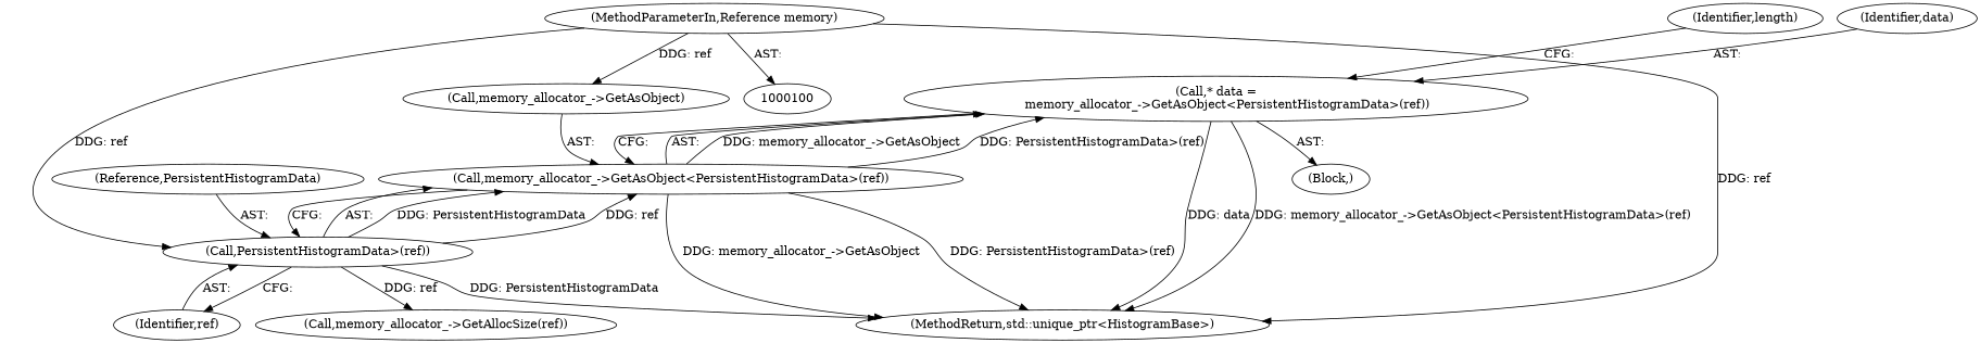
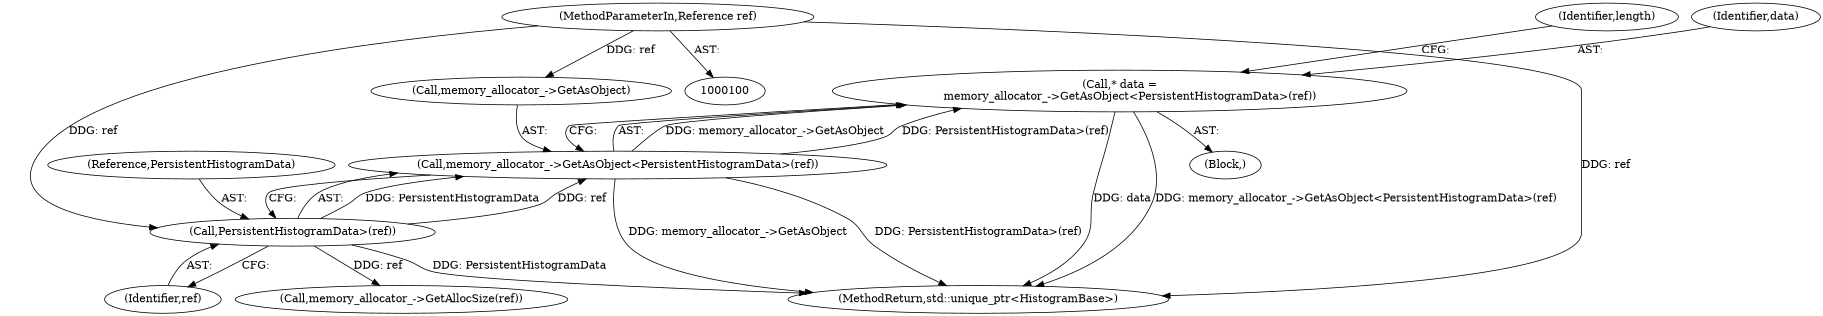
  digraph {
    n1 [label="(Call,* data =\n      memory_allocator_->GetAsObject<PersistentHistogramData>(ref))"]
    n2 [label="(Call,memory_allocator_->GetAsObject<PersistentHistogramData>(ref))"]
    n3 [label="(MethodReturn,std::unique_ptr<HistogramBase>)"]
    n4 [label="(Block,)"]
    n5 [label="(Call,PersistentHistogramData>(ref))"]
    n6 [label="(Identifier,ref)"]
    n7 [label="(Call,memory_allocator_->GetAllocSize(ref))"]
-   n8 [label="(MethodParameterIn,Reference memory)"]
+   n8 [label="(MethodParameterIn,Reference ref)"]
    1000100
    n10 [label="(Call,memory_allocator_->GetAsObject)"]
    n11 [label="(Identifier,length)"]
    n12 [label="(Reference,PersistentHistogramData)"]
    n13 [label="(Identifier,data)"]
    n1 -> n2 [label="CFG: "]
    n1 -> n3 [label="DDG: data"]
    n1 -> n3 [label="DDG: memory_allocator_->GetAsObject<PersistentHistogramData>(ref)"]
    n1 -> n4 [label="AST: "]
    n2 -> n1 [label="AST: "]
    n2 -> n1 [label="DDG: memory_allocator_->GetAsObject"]
    n2 -> n1 [label="DDG: PersistentHistogramData>(ref)"]
    n2 -> n3 [label="DDG: memory_allocator_->GetAsObject"]
    n2 -> n3 [label="DDG: PersistentHistogramData>(ref)"]
    n2 -> n5 [label="CFG: "]
    n5 -> n2 [label="AST: "]
    n5 -> n2 [label="DDG: PersistentHistogramData"]
    n5 -> n2 [label="DDG: ref"]
    n5 -> n3 [label="DDG: PersistentHistogramData"]
    n5 -> n6 [label="CFG: "]
    n5 -> n7 [label="DDG: ref"]
    n6 -> n5 [label="AST: "]
    n8 -> n3 [label="DDG: ref"]
    n8 -> n5 [label="DDG: ref"]
    n8 -> 1000100 [label="AST: "]
    n8 -> n10 [label="DDG: ref"]
    n10 -> n2 [label="AST: "]
    n11 -> n1 [label="CFG: "]
    n12 -> n5 [label="AST: "]
    n13 -> n1 [label="AST: "]
  }
